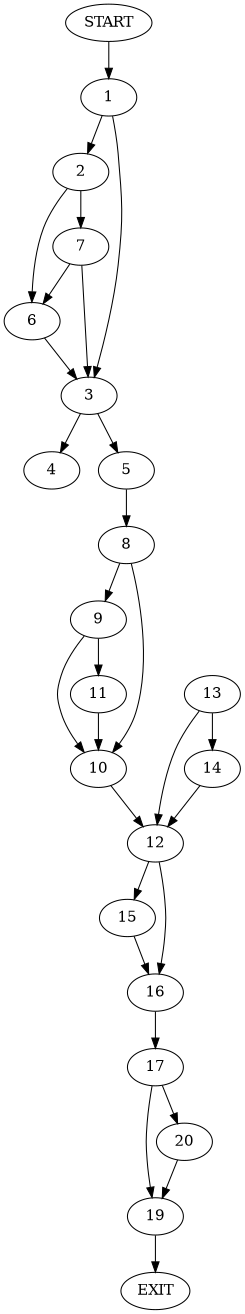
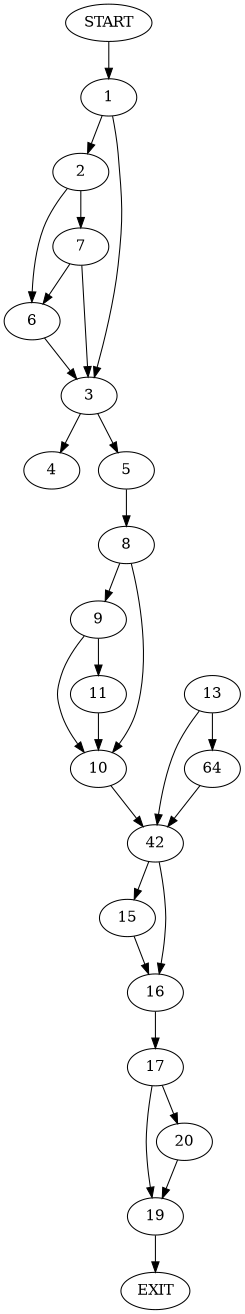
  digraph {
    n1 [label=START]
    1
    2
    3
    n5 [label=EXIT]
    6
    7
    4
    5
    8
    9
    10
    11
-   12
+   12 [label=42]
    15
    16
    13
-   14
+   14 [label=64]
    17
    19
    20
    n1 -> 1
    1 -> 2
    1 -> 3
    2 -> 6
    2 -> 7
    3 -> 4
    3 -> 5
    6 -> 3
    7 -> 3
    7 -> 6
    5 -> 8
    8 -> 9
    8 -> 10
    9 -> 10
    9 -> 11
    10 -> 12
    11 -> 10
    12 -> 15
    12 -> 16
    15 -> 16
    16 -> 17
    13 -> 12
    13 -> 14
    14 -> 12
    17 -> 19
    17 -> 20
    19 -> n5
    20 -> 19
  }
